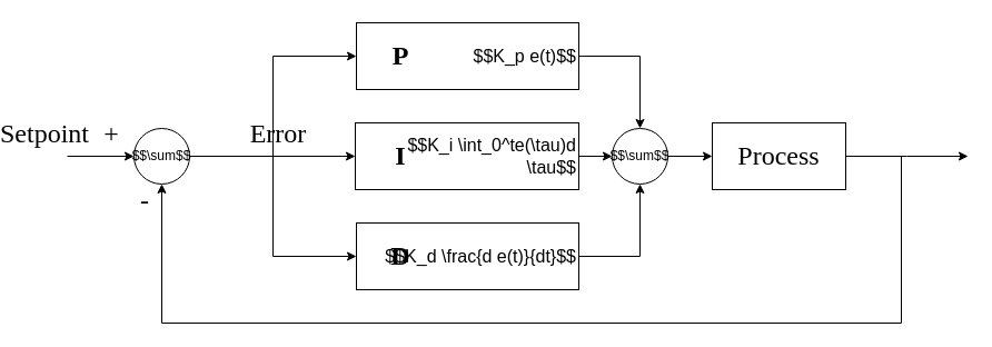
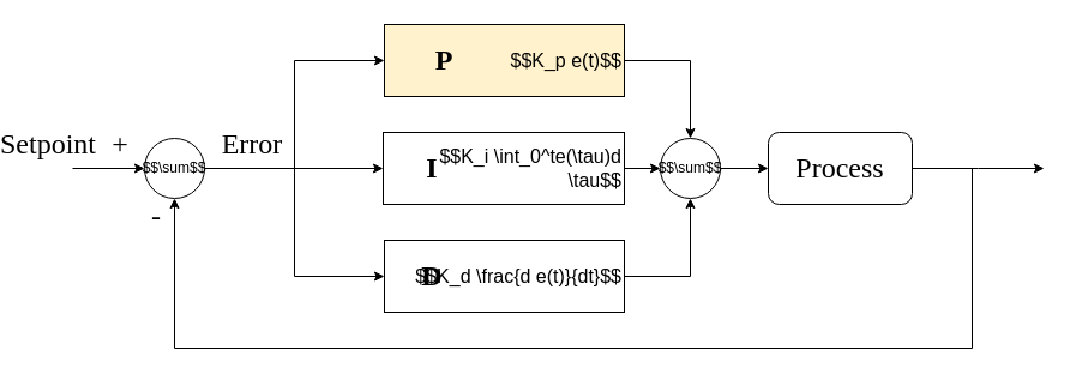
  <mxCell id="0" />
  <mxCell id="1" parent="0" />
  <mxCell id="2" style="edgeStyle=orthogonalEdgeStyle;rounded=0;orthogonalLoop=1;jettySize=auto;html=1;exitX=1;exitY=0.5;exitDx=0;exitDy=0;entryX=0.5;entryY=0;entryDx=0;entryDy=0;" edge="1" parent="1" source="3" target="9"><mxGeometry relative="1" as="geometry" /></mxCell>
- <mxCell id="3" value="$$K_p e(t)$$" style="rounded=0;whiteSpace=wrap;html=1;align=right;fontSize=16;" vertex="1" parent="1"><mxGeometry x="320" y="20" width="200" height="60" as="geometry" /></mxCell>
+ <mxCell id="3" value="$$K_p e(t)$$" style="rounded=0;whiteSpace=wrap;html=1;align=right;fontSize=16;fillColor=#fff2cc;" vertex="1" parent="1"><mxGeometry x="320" y="20" width="200" height="60" as="geometry" /></mxCell>
  <mxCell id="4" style="edgeStyle=orthogonalEdgeStyle;rounded=0;orthogonalLoop=1;jettySize=auto;html=1;exitX=1;exitY=0.5;exitDx=0;exitDy=0;entryX=0;entryY=0.5;entryDx=0;entryDy=0;" edge="1" parent="1" source="5" target="9"><mxGeometry relative="1" as="geometry" /></mxCell>
  <mxCell id="5" value="$$K_i \int_0^te(\tau)d \tau$$" style="rounded=0;whiteSpace=wrap;html=1;align=right;fontSize=16;" vertex="1" parent="1"><mxGeometry x="319" y="110" width="201" height="60" as="geometry" /></mxCell>
  <mxCell id="6" style="edgeStyle=orthogonalEdgeStyle;rounded=0;orthogonalLoop=1;jettySize=auto;html=1;exitX=1;exitY=0.5;exitDx=0;exitDy=0;entryX=0.5;entryY=1;entryDx=0;entryDy=0;" edge="1" parent="1" source="7" target="9"><mxGeometry relative="1" as="geometry" /></mxCell>
  <mxCell id="7" value="$$K_d \frac{d e(t)}{dt}$$" style="rounded=0;whiteSpace=wrap;html=1;align=right;fontSize=16;" vertex="1" parent="1"><mxGeometry x="320" y="200" width="200" height="60" as="geometry" /></mxCell>
  <mxCell id="8" style="edgeStyle=orthogonalEdgeStyle;rounded=0;orthogonalLoop=1;jettySize=auto;html=1;exitX=1;exitY=0.5;exitDx=0;exitDy=0;entryX=0;entryY=0.5;entryDx=0;entryDy=0;" edge="1" parent="1" source="9" target="12"><mxGeometry relative="1" as="geometry" /></mxCell>
  <mxCell id="9" value="$$\sum$$" style="ellipse;whiteSpace=wrap;html=1;aspect=fixed;" vertex="1" parent="1"><mxGeometry x="550" y="115" width="50" height="50" as="geometry" /></mxCell>
  <mxCell id="10" style="edgeStyle=orthogonalEdgeStyle;rounded=0;orthogonalLoop=1;jettySize=auto;html=1;exitX=1;exitY=0.5;exitDx=0;exitDy=0;startArrow=none;startFill=0;endArrow=classic;endFill=1;fontFamily=Times New Roman;fontSize=24;entryX=0.5;entryY=1;entryDx=0;entryDy=0;" edge="1" parent="1" source="12" target="17"><mxGeometry relative="1" as="geometry"><mxPoint x="220" y="410" as="targetPoint" /><Array as="points"><mxPoint x="810" y="140" /><mxPoint x="810" y="290" /><mxPoint x="145" y="290" /></Array></mxGeometry></mxCell>
  <mxCell id="11" style="edgeStyle=orthogonalEdgeStyle;rounded=0;orthogonalLoop=1;jettySize=auto;html=1;exitX=1;exitY=0.5;exitDx=0;exitDy=0;startArrow=none;startFill=0;endArrow=classic;endFill=1;fontFamily=Times New Roman;fontSize=24;" edge="1" parent="1" source="12"><mxGeometry relative="1" as="geometry"><mxPoint x="870" y="140" as="targetPoint" /></mxGeometry></mxCell>
- <mxCell id="12" value="Process" style="rounded=0;whiteSpace=wrap;html=1;fontSize=24;fontFamily=Times New Roman;" vertex="1" parent="1"><mxGeometry x="640" y="110" width="120" height="60" as="geometry" /></mxCell>
+ <mxCell id="12" value="Process" style="whiteSpace=wrap;html=1;fontSize=24;fontFamily=Times New Roman;rounded=1;" vertex="1" parent="1"><mxGeometry x="640" y="110" width="120" height="60" as="geometry" /></mxCell>
  <mxCell id="13" style="edgeStyle=orthogonalEdgeStyle;rounded=0;orthogonalLoop=1;jettySize=auto;html=1;exitX=1;exitY=0.5;exitDx=0;exitDy=0;entryX=0;entryY=0.5;entryDx=0;entryDy=0;" edge="1" parent="1" source="17" target="5"><mxGeometry relative="1" as="geometry" /></mxCell>
  <mxCell id="14" style="edgeStyle=orthogonalEdgeStyle;rounded=0;orthogonalLoop=1;jettySize=auto;html=1;exitX=1;exitY=0.5;exitDx=0;exitDy=0;entryX=0;entryY=0.5;entryDx=0;entryDy=0;" edge="1" parent="1" source="17" target="3"><mxGeometry relative="1" as="geometry"><mxPoint x="290" y="80" as="targetPoint" /></mxGeometry></mxCell>
  <mxCell id="15" style="edgeStyle=orthogonalEdgeStyle;rounded=0;orthogonalLoop=1;jettySize=auto;html=1;exitX=1;exitY=0.5;exitDx=0;exitDy=0;entryX=0;entryY=0.5;entryDx=0;entryDy=0;" edge="1" parent="1" source="17" target="7"><mxGeometry relative="1" as="geometry" /></mxCell>
  <mxCell id="16" style="edgeStyle=orthogonalEdgeStyle;rounded=0;orthogonalLoop=1;jettySize=auto;html=1;exitX=0;exitY=0.5;exitDx=0;exitDy=0;startArrow=classic;startFill=1;endArrow=none;endFill=0;" edge="1" parent="1" source="17"><mxGeometry relative="1" as="geometry"><mxPoint x="60" y="140" as="targetPoint" /></mxGeometry></mxCell>
  <mxCell id="17" value="$$\sum$$" style="ellipse;whiteSpace=wrap;html=1;aspect=fixed;" vertex="1" parent="1"><mxGeometry x="120" y="115" width="50" height="50" as="geometry" /></mxCell>
- <mxCell id="18" value="P" style="text;html=1;strokeColor=none;fillColor=none;align=center;verticalAlign=middle;whiteSpace=wrap;rounded=0;fontStyle=1;fontSize=24;fontFamily=Times New Roman;" vertex="1" parent="1"><mxGeometry x="340" y="40" width="40" height="20" as="geometry" /></mxCell>
+ <mxCell id="18" value="P" style="text;html=1;strokeColor=none;fillColor=none;align=center;verticalAlign=middle;whiteSpace=wrap;rounded=0;fontStyle=1;fontSize=24;fontFamily=Times New Roman;" vertex="1" parent="1"><mxGeometry x="350" y="40" width="40" height="20" as="geometry" /></mxCell>
  <mxCell id="19" value="I" style="text;html=1;strokeColor=none;fillColor=none;align=center;verticalAlign=middle;whiteSpace=wrap;rounded=0;fontStyle=1;fontSize=24;fontFamily=Times New Roman;" vertex="1" parent="1"><mxGeometry x="340" y="130" width="40" height="20" as="geometry" /></mxCell>
  <mxCell id="20" value="D" style="text;html=1;strokeColor=none;fillColor=none;align=center;verticalAlign=middle;whiteSpace=wrap;rounded=0;fontStyle=1;fontSize=24;fontFamily=Times New Roman;" vertex="1" parent="1"><mxGeometry x="340" y="220" width="40" height="20" as="geometry" /></mxCell>
  <mxCell id="21" value="+" style="text;html=1;strokeColor=none;fillColor=none;align=center;verticalAlign=middle;whiteSpace=wrap;rounded=0;fontFamily=Times New Roman;fontSize=24;" vertex="1" parent="1"><mxGeometry x="80" y="110" width="40" height="20" as="geometry" /></mxCell>
  <mxCell id="22" value="-" style="text;html=1;strokeColor=none;fillColor=none;align=center;verticalAlign=middle;whiteSpace=wrap;rounded=0;fontFamily=Times New Roman;fontSize=24;" vertex="1" parent="1"><mxGeometry y="170" width="40" height="20" as="geometry" x="110" /></mxCell>
- <mxCell id="23" value="Error" style="text;html=1;strokeColor=none;fillColor=none;align=center;verticalAlign=middle;whiteSpace=wrap;rounded=0;fontFamily=Times New Roman;fontSize=24;" vertex="1" parent="1"><mxGeometry x="230" y="110" width="40" height="20" as="geometry" /></mxCell>
+ <mxCell id="23" value="Error" style="text;html=1;strokeColor=none;fillColor=none;align=center;verticalAlign=middle;whiteSpace=wrap;rounded=0;fontFamily=Times New Roman;fontSize=24;" vertex="1" parent="1"><mxGeometry x="190" y="110" width="40" height="20" as="geometry" /></mxCell>
  <mxCell id="24" value="Setpoint" style="text;html=1;strokeColor=none;fillColor=none;align=center;verticalAlign=middle;whiteSpace=wrap;rounded=0;fontFamily=Times New Roman;fontSize=24;" vertex="1" parent="1"><mxGeometry x="20" y="110" width="40" height="20" as="geometry" /></mxCell>
